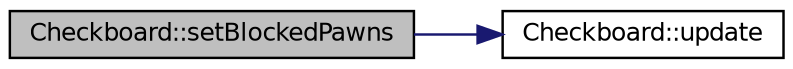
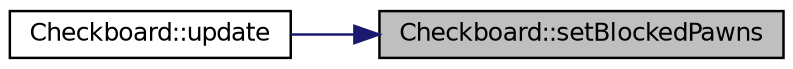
  digraph {
    rankdir=RL
    node [color=black fontname=Helvetica fontsize=10 shape=record]
    n1 [fillcolor=grey75 fontcolor=black height=0.2 label="Checkboard::setBlockedPawns" style=filled width=0.4]
    n2 [height=0.2 label="Checkboard::update" width=0.4]
-   n2 -> n1 [color=midnightblue dir=back fontname=Helvetica fontsize=10 labelfontname=Helvetica labelfontsize=10 style=solid]
+   n1 -> n2 [color=midnightblue dir=back fontname=Helvetica fontsize=10 labelfontname=Helvetica labelfontsize=10 style=solid]
  }
